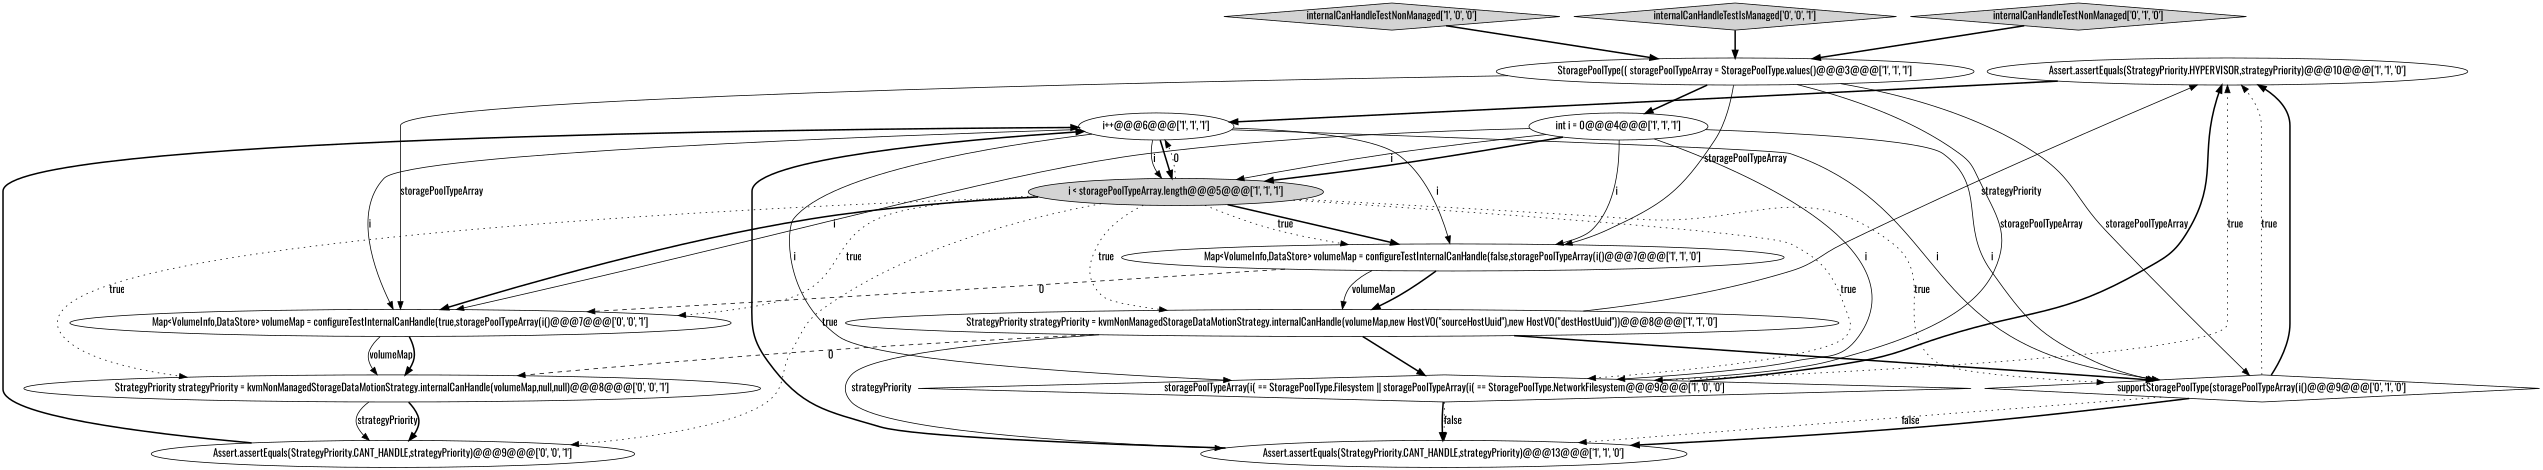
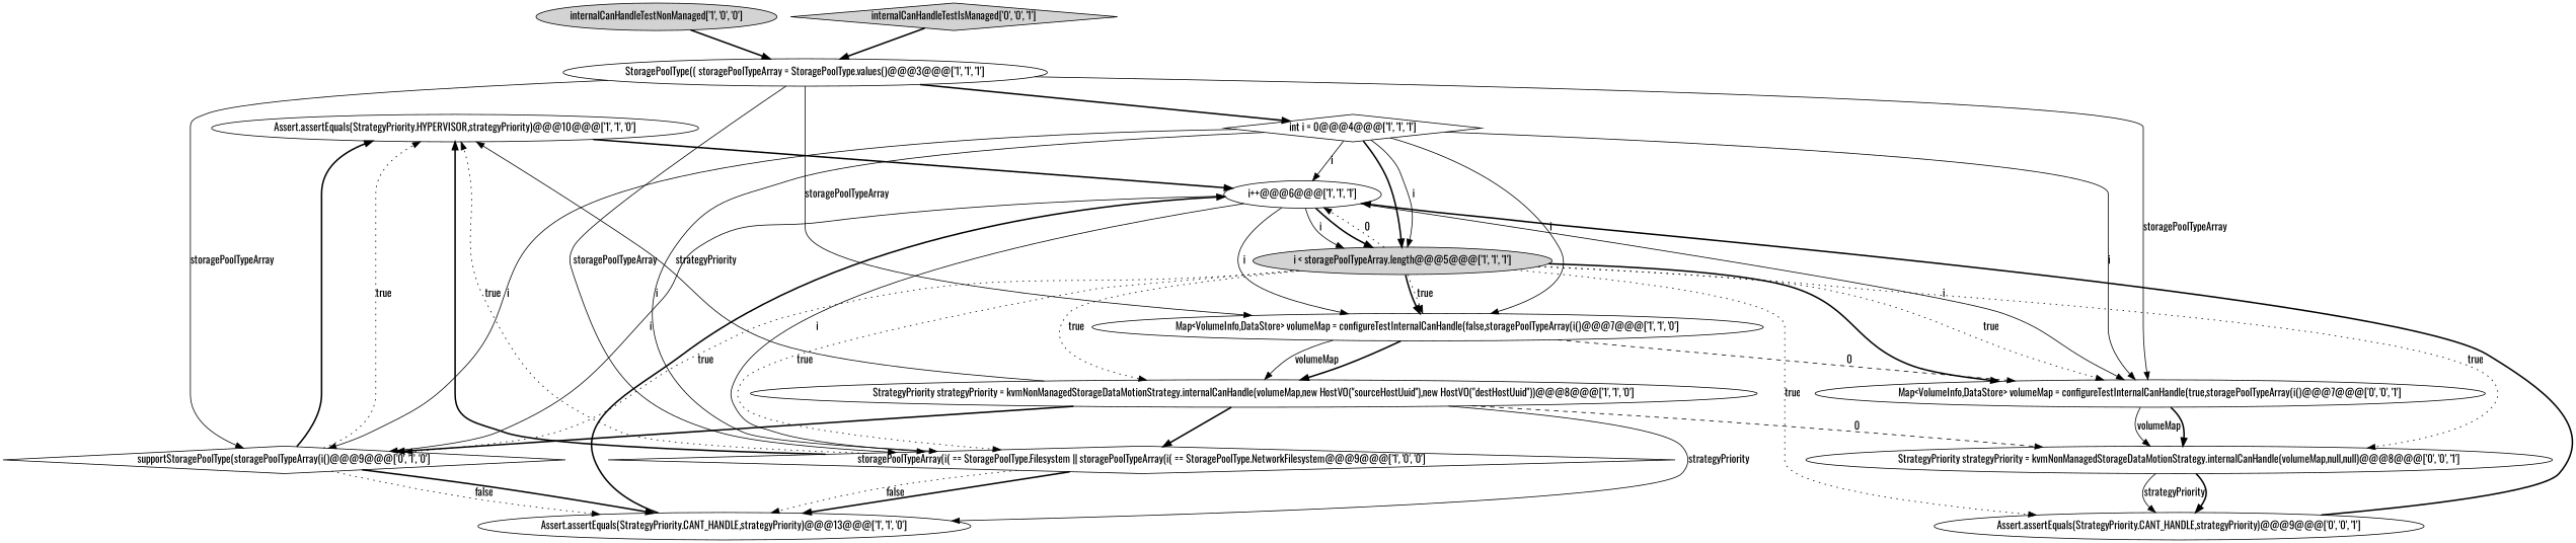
  digraph {
    fontname=Oswald
    node [fillcolor=white fontname=Oswald shape=ellipse style=filled]
    edge [fontname=Oswald style=bold]
    n1 [label="Assert.assertEquals(StrategyPriority.HYPERVISOR,strategyPriority)@@@10@@@['1', '1', '0']"]
    n2 [label="i++@@@6@@@['1', '1', '1']"]
    n3 [label="Map<VolumeInfo,DataStore> volumeMap = configureTestInternalCanHandle(false,storagePoolTypeArray(i()@@@7@@@['1', '1', '0']"]
    n4 [label="Map<VolumeInfo,DataStore> volumeMap = configureTestInternalCanHandle(true,storagePoolTypeArray(i()@@@7@@@['0', '0', '1']"]
    n5 [label="supportStoragePoolType(storagePoolTypeArray(i()@@@9@@@['0', '1', '0']" shape=diamond]
    n6 [fillcolor=lightgray label="i < storagePoolTypeArray.length@@@5@@@['1', '1', '1']"]
    n7 [label="storagePoolTypeArray(i( == StoragePoolType.Filesystem || storagePoolTypeArray(i( == StoragePoolType.NetworkFilesystem@@@9@@@['1', '0', '0']" shape=diamond]
    n8 [label="StrategyPriority strategyPriority = kvmNonManagedStorageDataMotionStrategy.internalCanHandle(volumeMap,null,null)@@@8@@@['0', '0', '1']"]
    n9 [label="Assert.assertEquals(StrategyPriority.CANT_HANDLE,strategyPriority)@@@9@@@['0', '0', '1']"]
-   n10 [fillcolor=lightgray label="internalCanHandleTestNonManaged['1', '0', '0']" shape=diamond]
+   n10 [fillcolor=lightgray label="internalCanHandleTestNonManaged['1', '0', '0']"]
    n11 [label="StoragePoolType(( storagePoolTypeArray = StoragePoolType.values()@@@3@@@['1', '1', '1']"]
-   n12 [label="int i = 0@@@4@@@['1', '1', '1']"]
+   n12 [label="int i = 0@@@4@@@['1', '1', '1']" shape=diamond]
    n13 [label="StrategyPriority strategyPriority = kvmNonManagedStorageDataMotionStrategy.internalCanHandle(volumeMap,new HostVO(\"sourceHostUuid\"),new HostVO(\"destHostUuid\"))@@@8@@@['1', '1', '0']"]
    n14 [label="Assert.assertEquals(StrategyPriority.CANT_HANDLE,strategyPriority)@@@13@@@['1', '1', '0']"]
    n15 [fillcolor=lightgray label="internalCanHandleTestIsManaged['0', '0', '1']" shape=diamond]
-   n16 [fillcolor=lightgray label="internalCanHandleTestNonManaged['0', '1', '0']" shape=diamond]
    n1 -> n2
    n2 -> n3 [label=i style=solid]
    n2 -> n4 [label=i style=solid]
    n2 -> n5 [label=i style=solid]
    n2 -> n6 [label=i style=solid]
    n2 -> n6
    n2 -> n7 [label=i style=solid]
    n3 -> n4 [label=0 style=dashed]
    n3 -> n13
    n3 -> n13 [label=volumeMap style=solid]
    n4 -> n8 [label=volumeMap style=solid]
    n4 -> n8
    n5 -> n1 [label=true style=dotted]
    n5 -> n1
    n5 -> n14 [label=false style=dotted]
    n5 -> n14
    n6 -> n2 [label=0 style=dotted]
    n6 -> n3
    n6 -> n3 [label=true style=dotted]
    n6 -> n4
    n6 -> n4 [label=true style=dotted]
    n6 -> n5 [label=true style=dotted]
    n6 -> n7 [label=true style=dotted]
    n6 -> n8 [label=true style=dotted]
    n6 -> n9 [label=true style=dotted]
    n6 -> n13 [label=true style=dotted]
    n7 -> n1
    n7 -> n1 [label=true style=dotted]
    n7 -> n14
    n7 -> n14 [label=false style=dotted]
    n8 -> n9 [label=strategyPriority style=solid]
    n8 -> n9
    n9 -> n2
    n10 -> n11
    n11 -> n3 [label=storagePoolTypeArray style=solid]
    n11 -> n4 [label=storagePoolTypeArray style=solid]
    n11 -> n5 [label=storagePoolTypeArray style=solid]
    n11 -> n7 [label=storagePoolTypeArray style=solid]
    n11 -> n12
+   n12 -> n2 [label=i style=solid]
    n12 -> n3 [label=i style=solid]
    n12 -> n4 [label=i style=solid]
    n12 -> n5 [label=i style=solid]
    n12 -> n6
    n12 -> n6 [label=i style=solid]
    n12 -> n7 [label=i style=solid]
    n13 -> n1 [label=strategyPriority style=solid]
    n13 -> n5
    n13 -> n7
    n13 -> n8 [label=0 style=dashed]
    n13 -> n14 [label=strategyPriority style=solid]
    n14 -> n2
    n15 -> n11
-   n16 -> n11
  }
